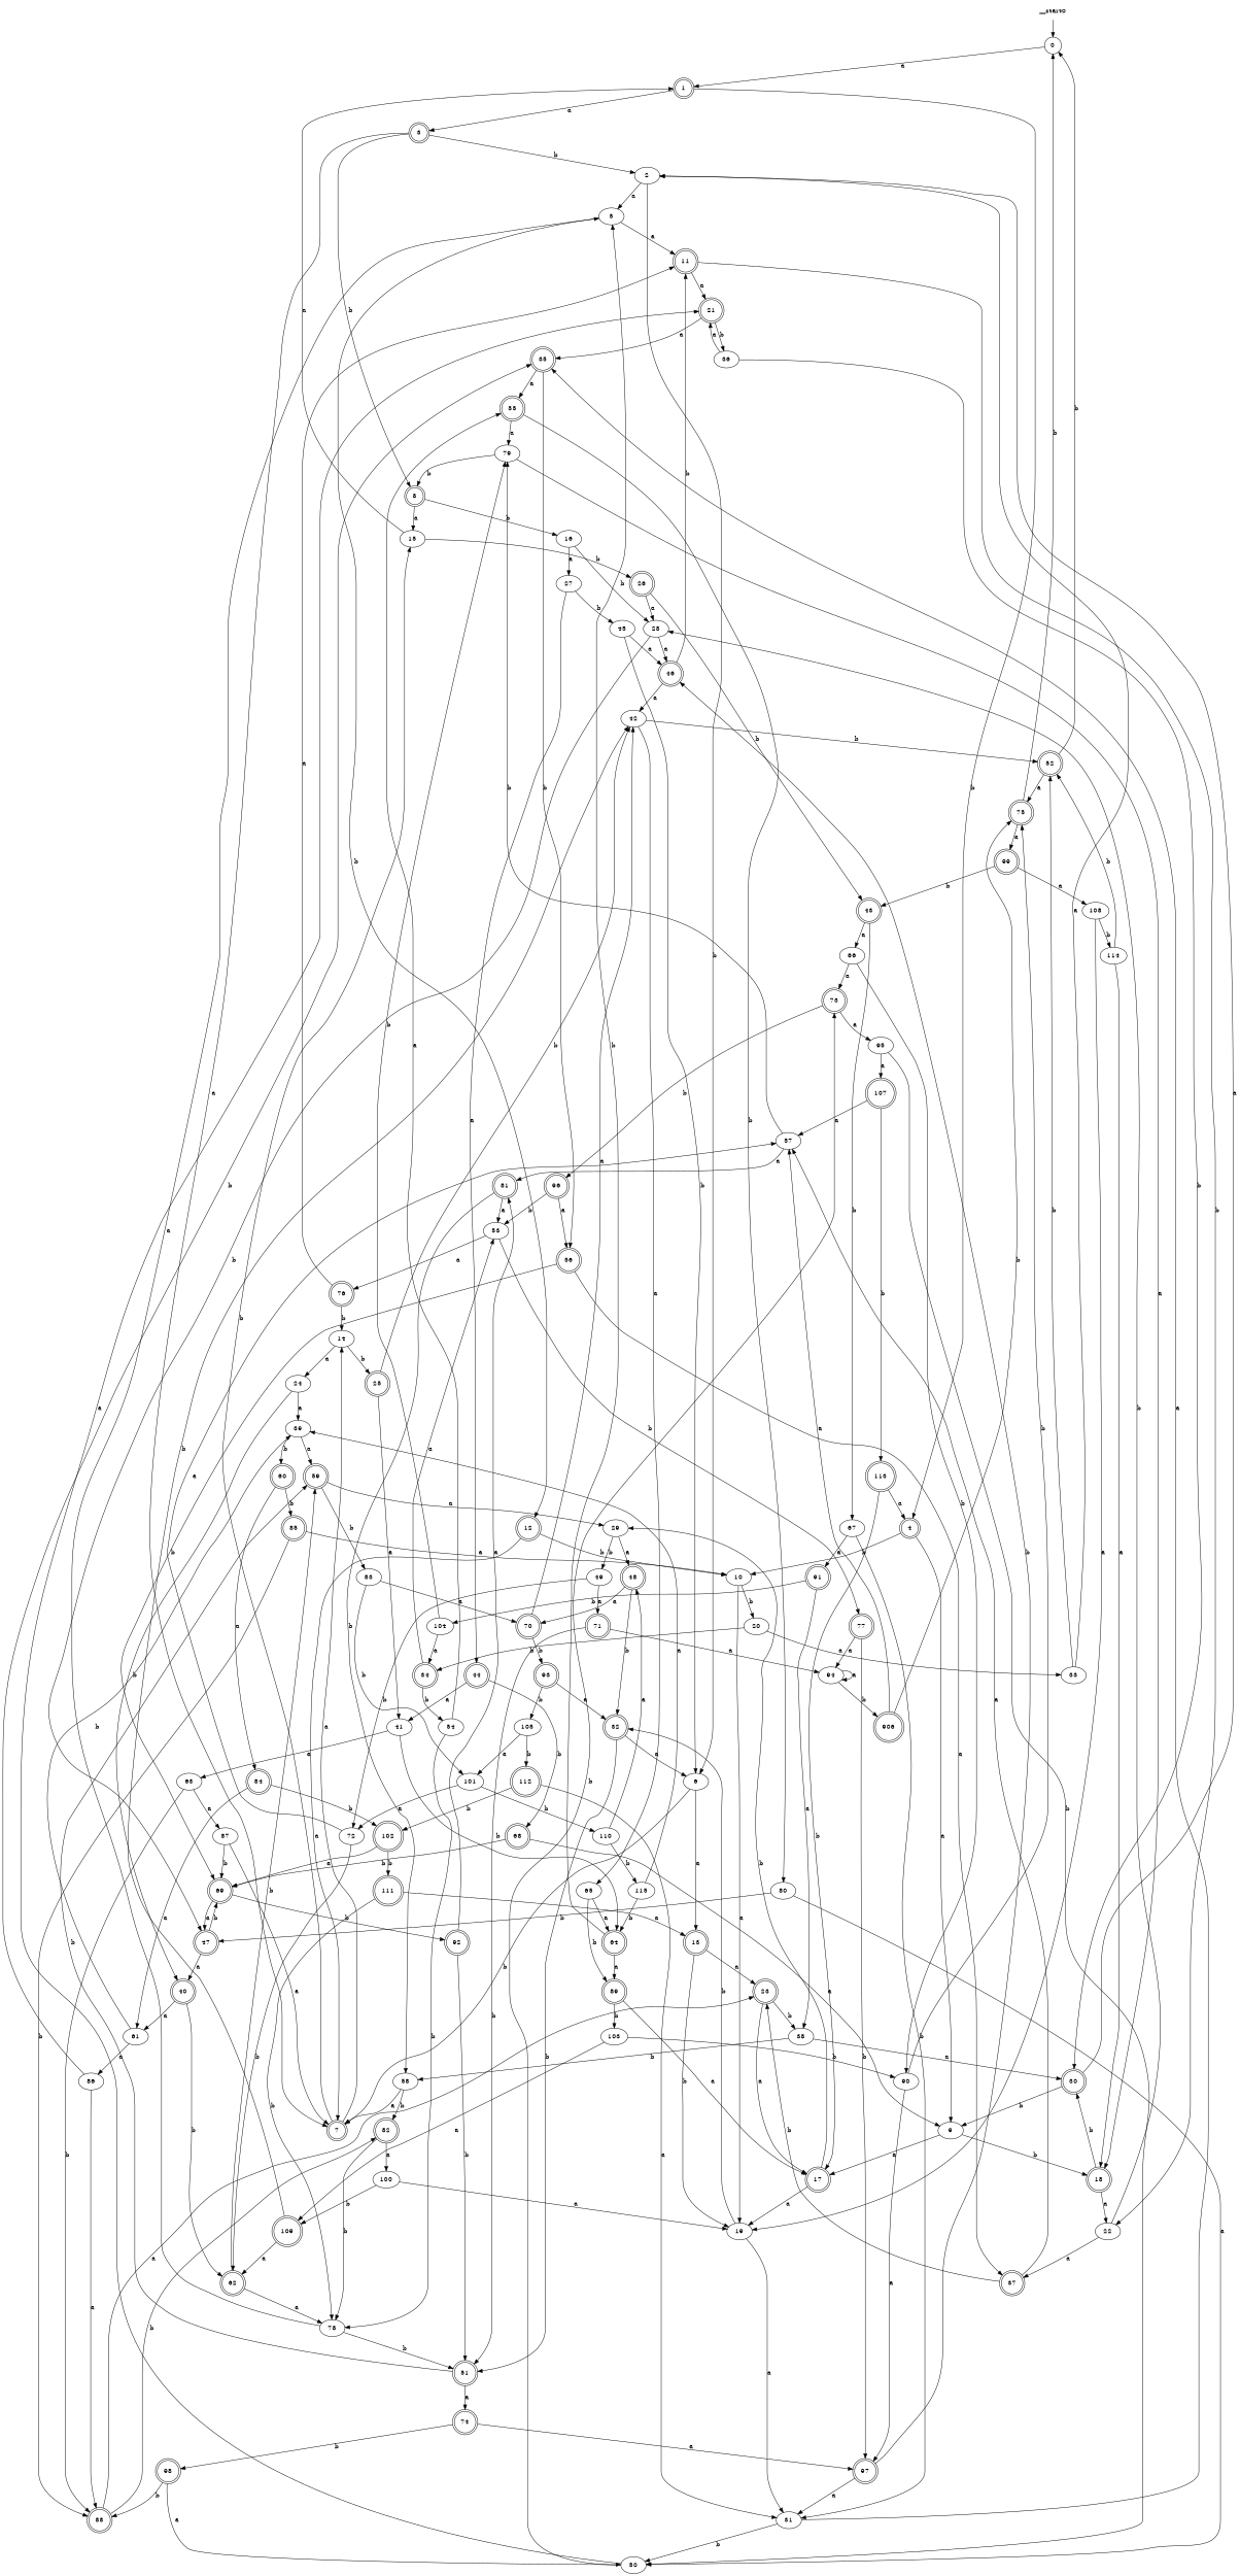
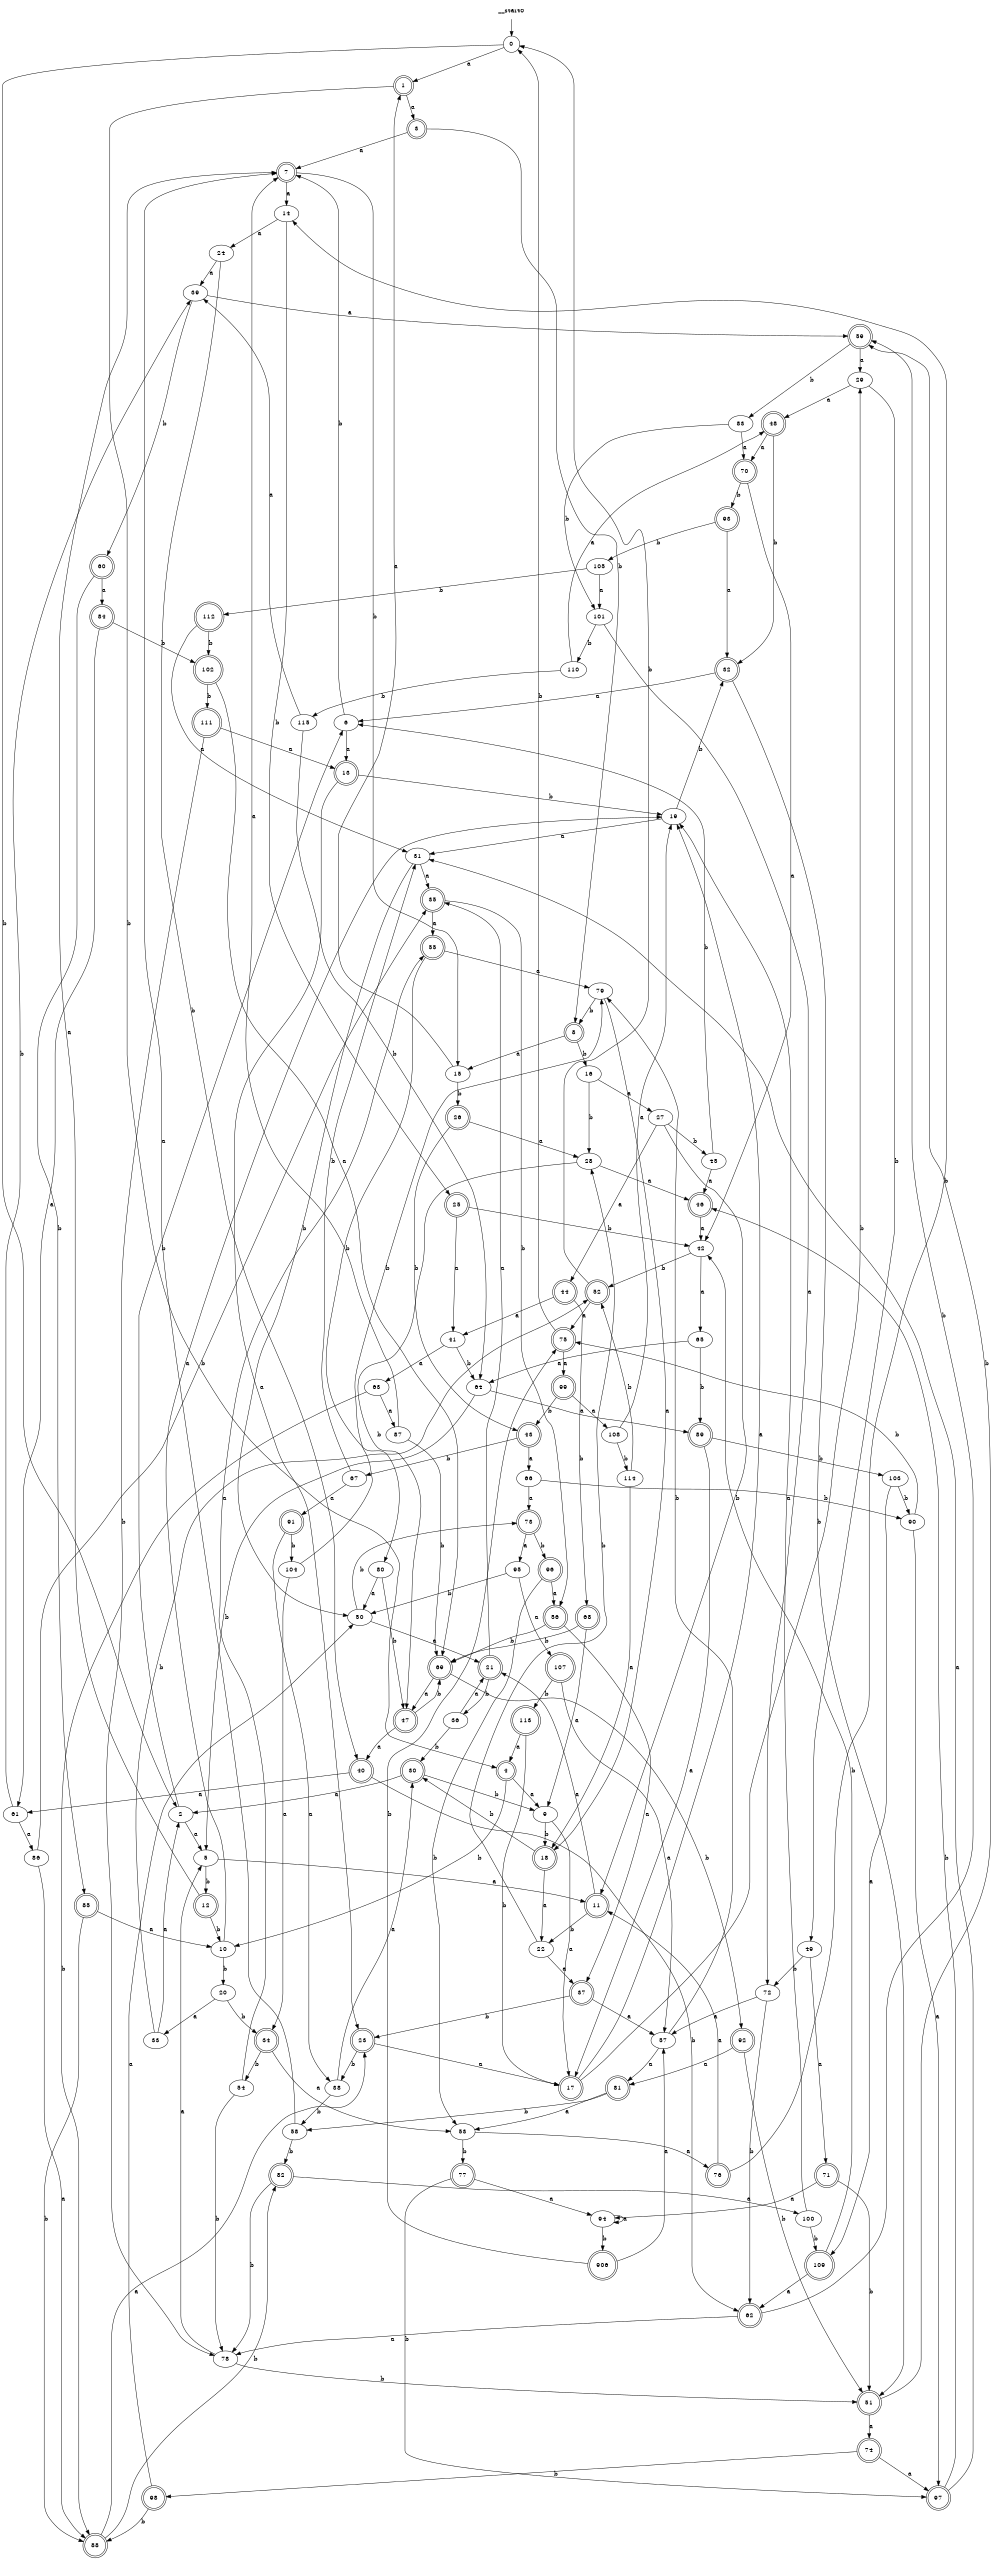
  digraph {
    node [shape=doublecircle]
    __start0 [shape=none]
    0 [shape=circle]
    1
    2 [shape=""]
    3
    4
    5 [shape=""]
    6 [shape=""]
    7
    8
    9 [shape=""]
    10 [shape=""]
    11
    12
    13
    14 [shape=""]
    15 [shape=""]
    16 [shape=""]
    17
    18
    19 [shape=""]
    20 [shape=""]
    21
    22 [shape=""]
    23
    24 [shape=""]
    25
    26
    27 [shape=""]
    28 [shape=""]
    29 [shape=""]
    30
    31 [shape=""]
    32
    33 [shape=""]
    34
    35
    36 [shape=""]
    37
    38 [shape=""]
    39 [shape=""]
    40
    41 [shape=""]
    42 [shape=""]
    43
    44
    45 [shape=""]
    46
    47
    48
    49 [shape=""]
    50 [shape=""]
    51
    52
    53 [shape=""]
    54 [shape=""]
    55
    56
    57 [shape=""]
    58 [shape=""]
    59
    60
    61 [shape=""]
    62
    63 [shape=""]
-   64
+   64 [shape=""]
    65 [shape=""]
    66 [shape=""]
    67 [shape=""]
    68
    69
    70
    71
    72 [shape=""]
    73
    74
    75
    76
    77
    78 [shape=""]
    79 [shape=""]
    80 [shape=""]
    81
    82
    83 [shape=""]
    84
    85
    86 [shape=""]
    87 [shape=""]
    88
    89
    90 [shape=""]
    91
    92
    93
    94 [shape=""]
    95 [shape=""]
    96
    97
    98
    99
    100 [shape=""]
    101 [shape=""]
    102
    103 [shape=""]
    104 [shape=""]
    105 [shape=""]
    n108 [label=906]
    107
    108 [shape=""]
    109
    110 [shape=""]
    111
    112
    113
    114 [shape=""]
    115 [shape=""]
    __start0 -> 0
    0 -> 1 [label=a]
-   3 -> 2 [label=b]
+   0 -> 2 [label=b]
    1 -> 3 [label=a]
    1 -> 4 [label=b]
    2 -> 5 [label=a]
    2 -> 6 [label=b]
    3 -> 7 [label=a]
    3 -> 8 [label=b]
    4 -> 9 [label=a]
    4 -> 10 [label=b]
    5 -> 11 [label=a]
    5 -> 12 [label=b]
    6 -> 7 [label=b]
    6 -> 13 [label=a]
    7 -> 14 [label=a]
    7 -> 15 [label=b]
    8 -> 15 [label=a]
    8 -> 16 [label=b]
    9 -> 17 [label=a]
    9 -> 18 [label=b]
    10 -> 19 [label=a]
    10 -> 20 [label=b]
    11 -> 21 [label=a]
    11 -> 22 [label=b]
    12 -> 7 [label=a]
    12 -> 10 [label=b]
    13 -> 19 [label=b]
    13 -> 23 [label=a]
    14 -> 24 [label=a]
    14 -> 25 [label=b]
    15 -> 1 [label=a]
    15 -> 26 [label=b]
    16 -> 27 [label=a]
    16 -> 28 [label=b]
    17 -> 19 [label=a]
    17 -> 29 [label=b]
    18 -> 22 [label=a]
    18 -> 30 [label=b]
    19 -> 31 [label=a]
    19 -> 32 [label=b]
    20 -> 33 [label=a]
    20 -> 34 [label=b]
    21 -> 35 [label=a]
    21 -> 36 [label=b]
    22 -> 28 [label=b]
    22 -> 37 [label=a]
    23 -> 17 [label=a]
    23 -> 38 [label=b]
    24 -> 39 [label=a]
    24 -> 40 [label=b]
    25 -> 41 [label=a]
    25 -> 42 [label=b]
    26 -> 28 [label=a]
    26 -> 43 [label=b]
    27 -> 44 [label=a]
    27 -> 45 [label=b]
    28 -> 46 [label=a]
    28 -> 47 [label=b]
    29 -> 48 [label=a]
    29 -> 49 [label=b]
    30 -> 2 [label=a]
    30 -> 9 [label=b]
    31 -> 35 [label=a]
    31 -> 50 [label=b]
    32 -> 6 [label=a]
    32 -> 51 [label=b]
    33 -> 2 [label=a]
    33 -> 52 [label=b]
    34 -> 53 [label=a]
    34 -> 54 [label=b]
    35 -> 55 [label=a]
    35 -> 56 [label=b]
    36 -> 21 [label=a]
    36 -> 30 [label=b]
    37 -> 23 [label=b]
    37 -> 57 [label=a]
    38 -> 30 [label=a]
    38 -> 58 [label=b]
    39 -> 59 [label=a]
    39 -> 60 [label=b]
    40 -> 61 [label=a]
    40 -> 62 [label=b]
    41 -> 63 [label=a]
    41 -> 64 [label=b]
    42 -> 52 [label=b]
    42 -> 65 [label=a]
    43 -> 66 [label=a]
    43 -> 67 [label=b]
    44 -> 41 [label=a]
    44 -> 68 [label=b]
    45 -> 6 [label=b]
    45 -> 46 [label=a]
-   46 -> 11 [label=b]
+   27 -> 11 [label=b]
    46 -> 42 [label=a]
    47 -> 40 [label=a]
    47 -> 69 [label=b]
    48 -> 32 [label=b]
    48 -> 70 [label=a]
    49 -> 71 [label=a]
    49 -> 72 [label=b]
    50 -> 21 [label=a]
    50 -> 73 [label=b]
    51 -> 59 [label=b]
    51 -> 74 [label=a]
    52 -> 0 [label=b]
    52 -> 75 [label=a]
    53 -> 76 [label=a]
    53 -> 77 [label=b]
    54 -> 55 [label=a]
    54 -> 78 [label=b]
    55 -> 79 [label=a]
    55 -> 80 [label=b]
    56 -> 37 [label=a]
    56 -> 69 [label=b]
    57 -> 79 [label=b]
    57 -> 81 [label=a]
    58 -> 7 [label=a]
    58 -> 82 [label=b]
    59 -> 29 [label=a]
    59 -> 83 [label=b]
    60 -> 84 [label=a]
    60 -> 85 [label=b]
    61 -> 39 [label=b]
    61 -> 86 [label=a]
    62 -> 59 [label=b]
    62 -> 78 [label=a]
    63 -> 87 [label=a]
    63 -> 88 [label=b]
    64 -> 5 [label=b]
    64 -> 89 [label=a]
    65 -> 64 [label=a]
    65 -> 89 [label=b]
    66 -> 73 [label=a]
    66 -> 90 [label=b]
    67 -> 31 [label=b]
    67 -> 91 [label=a]
    68 -> 9 [label=a]
    68 -> 69 [label=b]
    69 -> 47 [label=a]
    69 -> 92 [label=b]
    70 -> 42 [label=a]
    70 -> 93 [label=b]
    71 -> 51 [label=b]
    71 -> 94 [label=a]
    72 -> 57 [label=a]
    72 -> 62 [label=b]
    73 -> 95 [label=a]
    73 -> 96 [label=b]
    74 -> 97 [label=a]
    74 -> 98 [label=b]
    75 -> 0 [label=b]
    75 -> 99 [label=a]
    76 -> 11 [label=a]
    76 -> 14 [label=b]
    77 -> 94 [label=a]
    77 -> 97 [label=b]
    78 -> 5 [label=a]
    78 -> 51 [label=b]
    79 -> 8 [label=b]
    79 -> 18 [label=a]
    80 -> 47 [label=b]
    80 -> 50 [label=a]
    81 -> 53 [label=a]
    81 -> 58 [label=b]
    82 -> 78 [label=b]
    82 -> 100 [label=a]
    83 -> 70 [label=a]
    83 -> 101 [label=b]
    84 -> 61 [label=a]
    84 -> 102 [label=b]
    85 -> 10 [label=a]
    85 -> 88 [label=b]
    86 -> 35 [label=b]
    86 -> 88 [label=a]
    87 -> 7 [label=a]
    87 -> 69 [label=b]
    88 -> 23 [label=a]
    88 -> 82 [label=b]
    89 -> 17 [label=a]
    89 -> 103 [label=b]
    90 -> 75 [label=b]
    90 -> 97 [label=a]
    91 -> 38 [label=a]
    91 -> 104 [label=b]
    92 -> 51 [label=b]
    92 -> 81 [label=a]
    93 -> 32 [label=a]
    93 -> 105 [label=b]
    94 -> 94 [label=a]
    94 -> n108 [label=b]
    95 -> 50 [label=b]
    95 -> 107 [label=a]
    96 -> 53 [label=b]
    96 -> 56 [label=a]
    97 -> 31 [label=a]
    97 -> 46 [label=b]
    98 -> 50 [label=a]
    98 -> 88 [label=b]
    99 -> 43 [label=b]
    99 -> 108 [label=a]
    100 -> 19 [label=a]
    100 -> 109 [label=b]
    101 -> 72 [label=a]
    101 -> 110 [label=b]
    102 -> 69 [label=a]
    102 -> 111 [label=b]
    103 -> 90 [label=b]
    103 -> 109 [label=a]
    104 -> 34 [label=a]
    104 -> 79 [label=b]
    105 -> 101 [label=a]
    105 -> 112 [label=b]
    n108 -> 57 [label=a]
    n108 -> 75 [label=b]
    107 -> 57 [label=a]
    107 -> 113 [label=b]
    108 -> 19 [label=a]
    108 -> 114 [label=b]
    109 -> 42 [label=b]
    109 -> 62 [label=a]
    110 -> 48 [label=a]
    110 -> 115 [label=b]
    111 -> 13 [label=a]
    111 -> 78 [label=b]
    112 -> 31 [label=a]
    112 -> 102 [label=b]
    113 -> 4 [label=a]
    113 -> 17 [label=b]
    114 -> 18 [label=a]
    114 -> 52 [label=b]
    115 -> 39 [label=a]
    115 -> 64 [label=b]
  }
